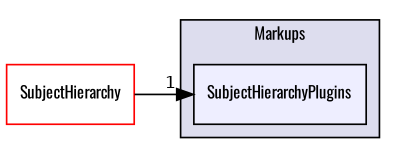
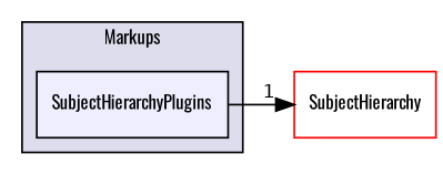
  digraph {
    compound=true
    rankdir=LR
    fontname=Oswald
    node [fontname=Oswald fontsize=10 shape=box]
    n1 [fillcolor="#eeeeff" label=SubjectHierarchyPlugins pencolor=black style=filled]
    n2 [color=red label=SubjectHierarchy]
    subgraph cluster_1 {
      bgcolor="#ddddee"
      fontsize=10
      label=Markups
      pencolor=black
      n1
    }
-   n2 -> n1 [headlabel=1 labeldistance=1.5 labelfontname=Helvetica labelfontsize=10 fontname=Oswald]
+   n1 -> n2 [headlabel=1 labeldistance=1.5 labelfontname=Helvetica labelfontsize=10 fontname=Oswald]
  }
